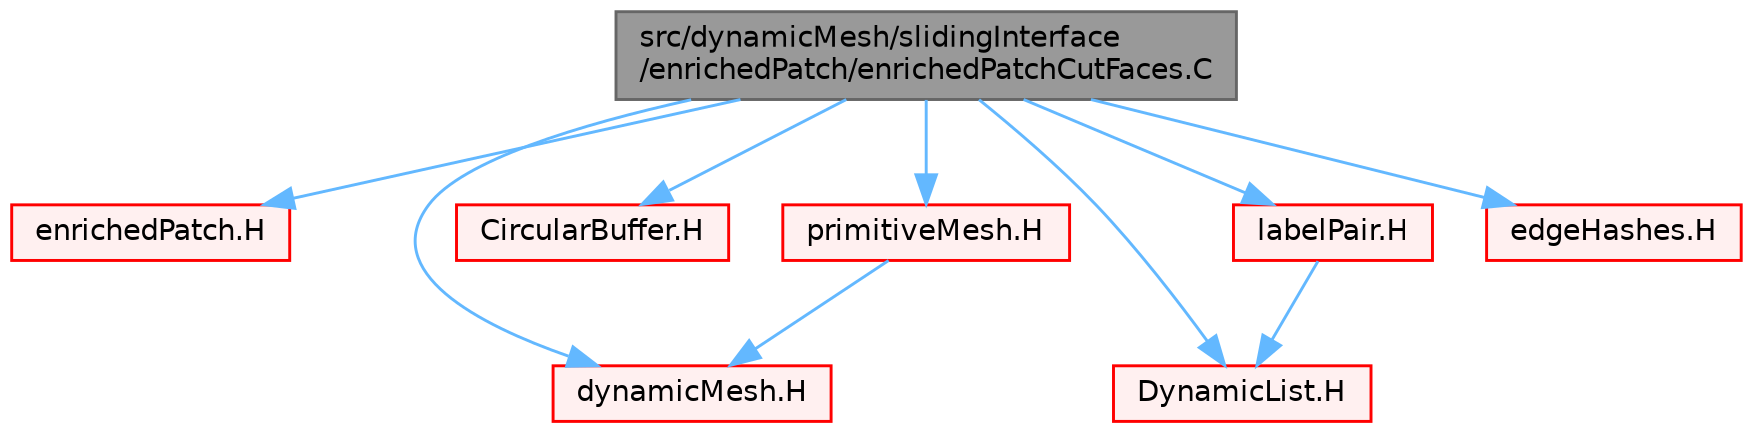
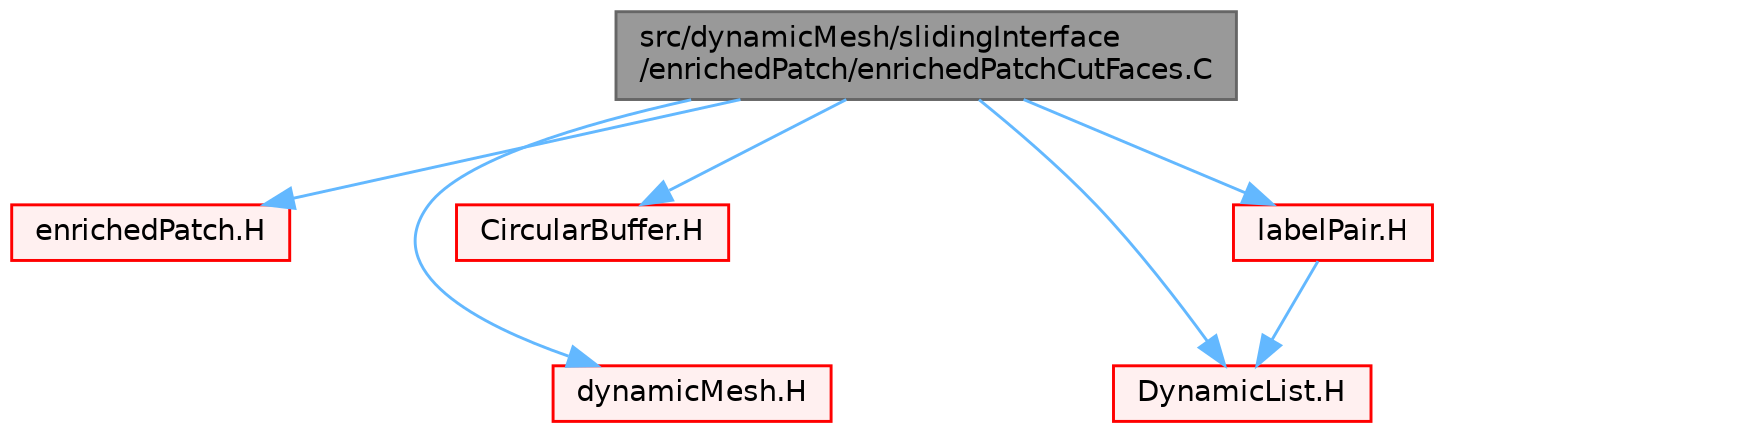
  digraph {
    node [color=red fillcolor="#FFF0F0" fontname=Helvetica fontsize=10 shape=box style=filled]
    edge [color=steelblue1 fontname=Helvetica fontsize=10 labelfontname=Helvetica labelfontsize=10 style=solid]
    n1 [color=gray40 fillcolor=grey60 fontcolor=black height=0.2 label="src/dynamicMesh/slidingInterface\l/enrichedPatch/enrichedPatchCutFaces.C" width=0.4]
    n2 [height=0.2 label="enrichedPatch.H" width=0.4]
    n3 [height=0.2 label="dynamicMesh.H" width=0.4]
    n4 [height=0.2 label="CircularBuffer.H" width=0.4]
    n5 [height=0.2 label="DynamicList.H" width=0.4]
    n6 [height=0.2 label="labelPair.H" width=0.4]
-   n7 [height=0.2 label="primitiveMesh.H" width=0.4]
-   n8 [height=0.2 label="edgeHashes.H" width=0.4]
    n1 -> n2
    n1 -> n3
    n1 -> n4
    n1 -> n5
    n1 -> n6
-   n1 -> n7
-   n1 -> n8
    n6 -> n5
-   n7 -> n3
  }
